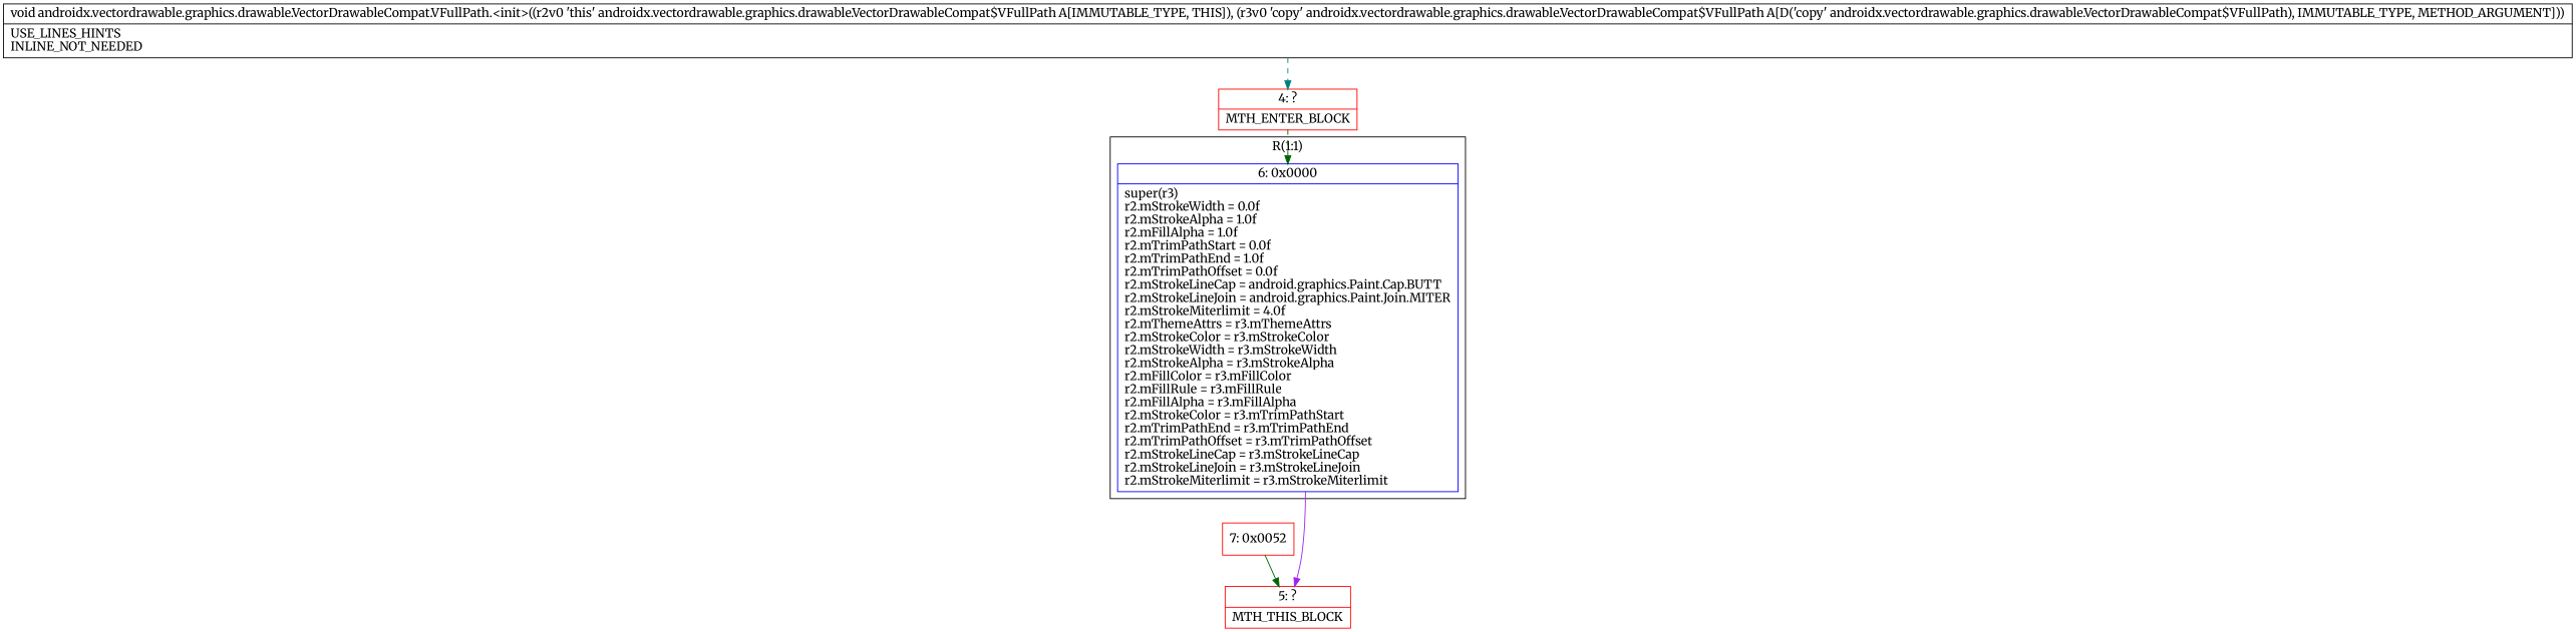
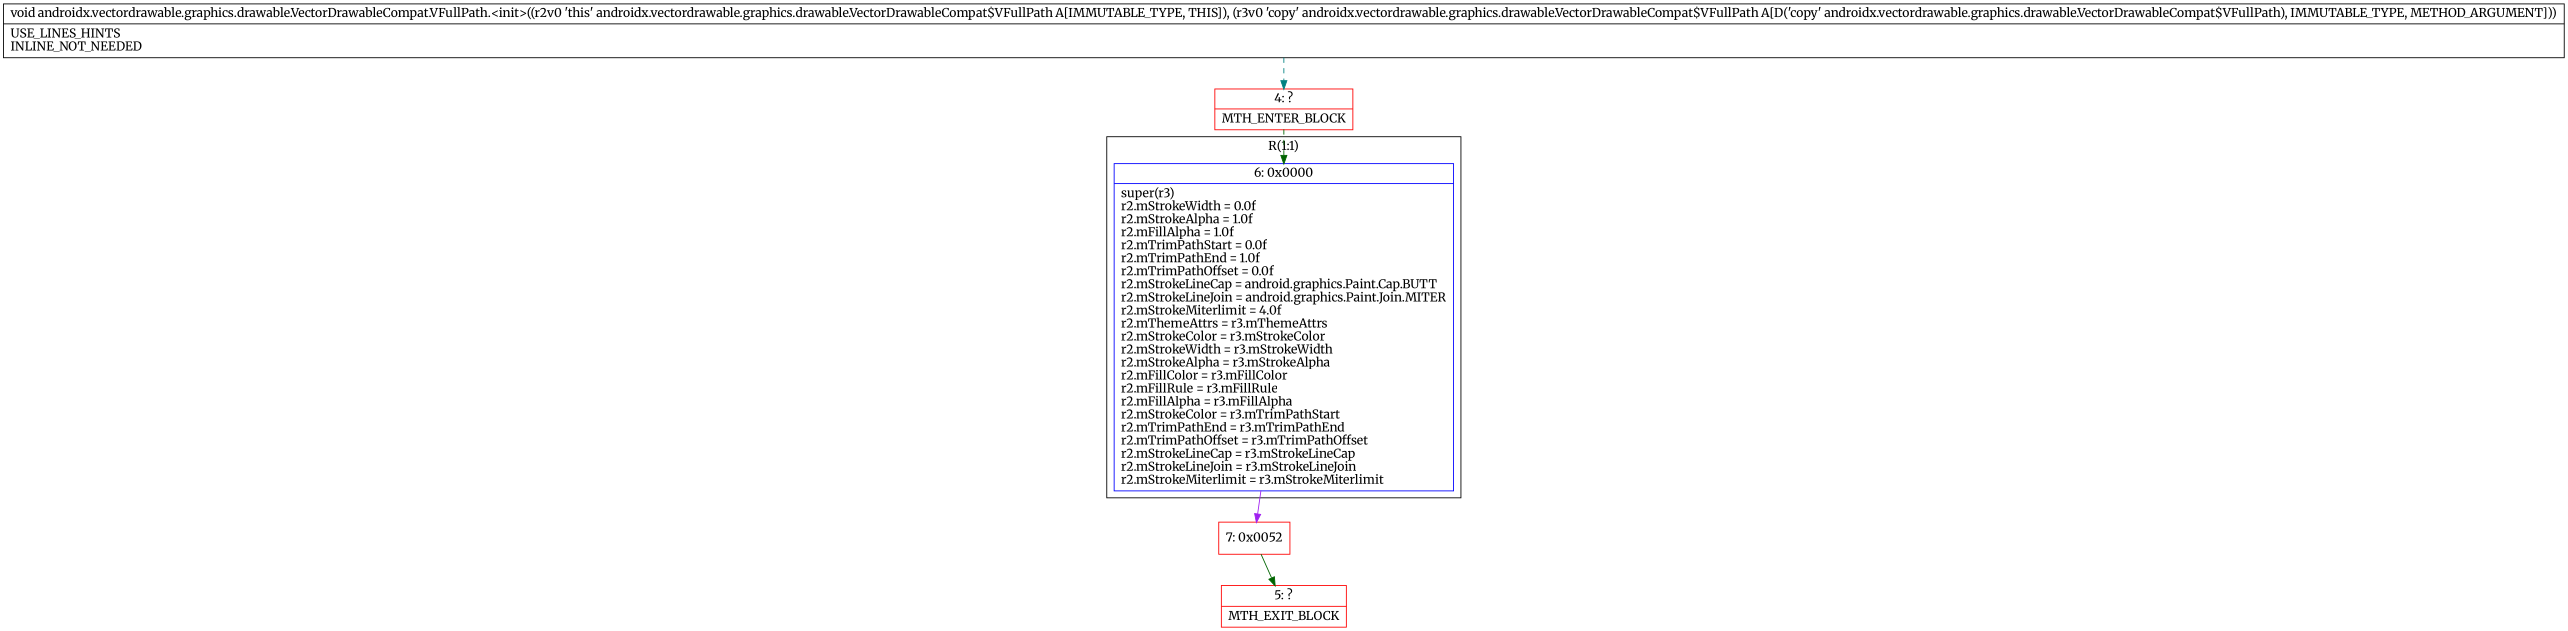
  digraph {
    fontname=Merriweather
    node [color=red fontname=Merriweather shape=record]
    edge [color=darkgreen fontname=Merriweather style=solid]
    n1 [color=blue label="{6\:\ 0x0000|super(r3)\lr2.mStrokeWidth = 0.0f\lr2.mStrokeAlpha = 1.0f\lr2.mFillAlpha = 1.0f\lr2.mTrimPathStart = 0.0f\lr2.mTrimPathEnd = 1.0f\lr2.mTrimPathOffset = 0.0f\lr2.mStrokeLineCap = android.graphics.Paint.Cap.BUTT\lr2.mStrokeLineJoin = android.graphics.Paint.Join.MITER\lr2.mStrokeMiterlimit = 4.0f\lr2.mThemeAttrs = r3.mThemeAttrs\lr2.mStrokeColor = r3.mStrokeColor\lr2.mStrokeWidth = r3.mStrokeWidth\lr2.mStrokeAlpha = r3.mStrokeAlpha\lr2.mFillColor = r3.mFillColor\lr2.mFillRule = r3.mFillRule\lr2.mFillAlpha = r3.mFillAlpha\lr2.mStrokeColor = r3.mTrimPathStart\lr2.mTrimPathEnd = r3.mTrimPathEnd\lr2.mTrimPathOffset = r3.mTrimPathOffset\lr2.mStrokeLineCap = r3.mStrokeLineCap\lr2.mStrokeLineJoin = r3.mStrokeLineJoin\lr2.mStrokeMiterlimit = r3.mStrokeMiterlimit\l}"]
    n2 [label="{7\:\ 0x0052}"]
-   n3 [label="{5\:\ ?|MTH_THIS_BLOCK\l}"]
+   n3 [label="{5\:\ ?|MTH_EXIT_BLOCK\l}"]
    n4 [label="{4\:\ ?|MTH_ENTER_BLOCK\l}"]
    n5 [label="{void androidx.vectordrawable.graphics.drawable.VectorDrawableCompat.VFullPath.\<init\>((r2v0 'this' androidx.vectordrawable.graphics.drawable.VectorDrawableCompat$VFullPath A[IMMUTABLE_TYPE, THIS]), (r3v0 'copy' androidx.vectordrawable.graphics.drawable.VectorDrawableCompat$VFullPath A[D('copy' androidx.vectordrawable.graphics.drawable.VectorDrawableCompat$VFullPath), IMMUTABLE_TYPE, METHOD_ARGUMENT]))  | USE_LINES_HINTS\lINLINE_NOT_NEEDED\l}" color=""]
    subgraph cluster_1 {
      label="R(1:1)"
      n1
    }
-   n1 -> n3 [color=purple]
+   n1 -> n2 [color=purple]
    n2 -> n3
    n4 -> n1 [style=dashed]
    n5 -> n4 [color=teal style=dashed]
  }
